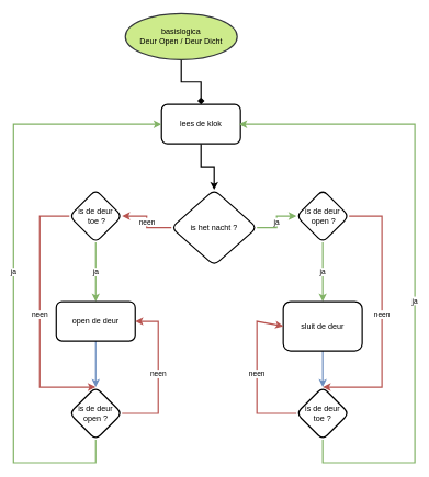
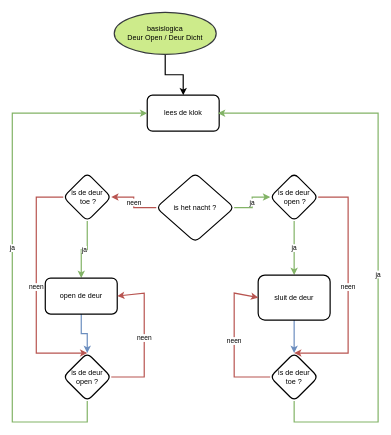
  <mxCell id="0" />
  <mxCell id="1" parent="0" />
- <mxCell id="2" value="" style="edgeStyle=orthogonalEdgeStyle;rounded=0;orthogonalLoop=1;jettySize=auto;html=1;strokeWidth=2;endArrow=diamond;" parent="1" source="3" target="5" edge="1"><mxGeometry relative="1" as="geometry" /></mxCell>
+ <mxCell id="2" value="" style="edgeStyle=orthogonalEdgeStyle;rounded=0;orthogonalLoop=1;jettySize=auto;html=1;strokeWidth=2;" parent="1" source="3" target="5" edge="1"><mxGeometry relative="1" as="geometry" /></mxCell>
  <mxCell id="3" value="basislogica&lt;br&gt;Deur Open / Deur Dicht" style="strokeWidth=2;html=1;shape=mxgraph.flowchart.start_2;whiteSpace=wrap;verticalAlign=middle;align=center;fillColor=#cdeb8b;strokeColor=#36393d;" parent="1" vertex="1"><mxGeometry x="190" y="20" width="170" height="70" as="geometry" /></mxCell>
- <mxCell id="4" value="" style="edgeStyle=orthogonalEdgeStyle;rounded=0;orthogonalLoop=1;jettySize=auto;html=1;strokeWidth=2;" parent="1" source="5" target="8" edge="1"><mxGeometry relative="1" as="geometry" /></mxCell>
  <mxCell id="5" value="lees de klok" style="rounded=1;whiteSpace=wrap;html=1;strokeWidth=2;" parent="1" vertex="1"><mxGeometry x="245" y="158" width="120" height="60" as="geometry" /></mxCell>
  <mxCell id="6" value="neen" style="edgeStyle=orthogonalEdgeStyle;rounded=0;orthogonalLoop=1;jettySize=auto;html=1;fillColor=#f8cecc;strokeColor=#b85450;strokeWidth=2;" parent="1" source="8" target="10" edge="1"><mxGeometry relative="1" as="geometry" /></mxCell>
  <mxCell id="7" value="ja" style="edgeStyle=orthogonalEdgeStyle;rounded=0;orthogonalLoop=1;jettySize=auto;html=1;fillColor=#d5e8d4;strokeColor=#82b366;strokeWidth=2;" parent="1" source="8" target="18" edge="1"><mxGeometry relative="1" as="geometry" /></mxCell>
  <mxCell id="8" value="is het nacht ?" style="rhombus;whiteSpace=wrap;html=1;rounded=1;strokeWidth=2;" parent="1" vertex="1"><mxGeometry x="260" y="288" width="130" height="115" as="geometry" /></mxCell>
  <mxCell id="9" value="ja" style="edgeStyle=orthogonalEdgeStyle;rounded=0;orthogonalLoop=1;jettySize=auto;html=1;fillColor=#d5e8d4;strokeColor=#82b366;strokeWidth=2;" parent="1" source="10" target="12" edge="1"><mxGeometry relative="1" as="geometry" /></mxCell>
  <mxCell id="10" value="is de deur&lt;br&gt;&amp;nbsp;toe ?" style="rhombus;whiteSpace=wrap;html=1;rounded=1;strokeWidth=2;" parent="1" vertex="1"><mxGeometry x="105" y="288" width="80" height="80" as="geometry" /></mxCell>
  <mxCell id="11" value="" style="edgeStyle=orthogonalEdgeStyle;rounded=0;orthogonalLoop=1;jettySize=auto;html=1;fillColor=#dae8fc;strokeColor=#6c8ebf;strokeWidth=2;" parent="1" source="12" target="13" edge="1"><mxGeometry relative="1" as="geometry" /></mxCell>
- <mxCell id="12" value="open de deur" style="rounded=1;whiteSpace=wrap;html=1;strokeWidth=2;" parent="1" vertex="1"><mxGeometry x="85" y="458" width="120" height="60" as="geometry" /></mxCell>
+ <mxCell id="12" value="open de deur" style="rounded=1;whiteSpace=wrap;html=1;strokeWidth=2;" parent="1" vertex="1"><mxGeometry x="75" y="463" width="120" height="60" as="geometry" /></mxCell>
  <mxCell id="13" value="is de deur&lt;br&gt;open ?" style="rhombus;whiteSpace=wrap;html=1;rounded=1;strokeWidth=2;" parent="1" vertex="1"><mxGeometry x="105" y="588" width="80" height="80" as="geometry" /></mxCell>
  <mxCell id="14" value="neen" style="endArrow=classic;html=1;rounded=0;entryX=1;entryY=0.5;entryDx=0;entryDy=0;exitX=1;exitY=0.5;exitDx=0;exitDy=0;fillColor=#f8cecc;strokeColor=#b85450;strokeWidth=2;" parent="1" source="13" target="12" edge="1"><mxGeometry width="50" height="50" relative="1" as="geometry"><mxPoint x="230" y="613" as="sourcePoint" /><mxPoint x="280" y="563" as="targetPoint" /><Array as="points"><mxPoint x="240" y="628" /><mxPoint x="240" y="488" /></Array></mxGeometry></mxCell>
  <mxCell id="15" value="ja" style="endArrow=classic;html=1;rounded=0;exitX=0.5;exitY=1;exitDx=0;exitDy=0;entryX=0;entryY=0.5;entryDx=0;entryDy=0;fillColor=#d5e8d4;strokeColor=#82b366;strokeWidth=2;" parent="1" source="13" target="5" edge="1"><mxGeometry width="50" height="50" relative="1" as="geometry"><mxPoint x="500" y="513" as="sourcePoint" /><mxPoint x="550" y="463" as="targetPoint" /><Array as="points"><mxPoint x="145" y="703" /><mxPoint x="90" y="703" /><mxPoint x="20" y="703" /><mxPoint x="20" y="188" /></Array></mxGeometry></mxCell>
  <mxCell id="16" value="neen" style="endArrow=classic;html=1;rounded=0;exitX=0;exitY=0.5;exitDx=0;exitDy=0;entryX=0.5;entryY=0;entryDx=0;entryDy=0;fillColor=#f8cecc;strokeColor=#b85450;strokeWidth=2;" parent="1" source="10" target="13" edge="1"><mxGeometry width="50" height="50" relative="1" as="geometry"><mxPoint x="260" y="393" as="sourcePoint" /><mxPoint x="310" y="343" as="targetPoint" /><Array as="points"><mxPoint x="60" y="328" /><mxPoint x="60" y="588" /></Array></mxGeometry></mxCell>
  <mxCell id="17" value="ja" style="edgeStyle=orthogonalEdgeStyle;rounded=0;orthogonalLoop=1;jettySize=auto;html=1;fillColor=#d5e8d4;strokeColor=#82b366;strokeWidth=2;" parent="1" source="18" target="20" edge="1"><mxGeometry relative="1" as="geometry" /></mxCell>
  <mxCell id="18" value="is de deur&lt;br&gt;&amp;nbsp;open ?" style="rhombus;whiteSpace=wrap;html=1;rounded=1;strokeWidth=2;" parent="1" vertex="1"><mxGeometry x="450" y="288" width="80" height="80" as="geometry" /></mxCell>
  <mxCell id="19" value="" style="edgeStyle=orthogonalEdgeStyle;rounded=0;orthogonalLoop=1;jettySize=auto;html=1;fillColor=#dae8fc;strokeColor=#6c8ebf;strokeWidth=2;" parent="1" source="20" target="21" edge="1"><mxGeometry relative="1" as="geometry" /></mxCell>
  <mxCell id="20" value="sluit de deur" style="rounded=1;whiteSpace=wrap;html=1;strokeWidth=2;" parent="1" vertex="1"><mxGeometry x="430" y="458" width="120" height="75" as="geometry" /></mxCell>
  <mxCell id="21" value="is de deur&lt;br&gt;toe ?" style="rhombus;whiteSpace=wrap;html=1;rounded=1;strokeWidth=2;" parent="1" vertex="1"><mxGeometry x="450" y="588" width="80" height="80" as="geometry" /></mxCell>
  <mxCell id="22" value="neen" style="endArrow=classic;html=1;rounded=0;exitX=0;exitY=0.5;exitDx=0;exitDy=0;entryX=0;entryY=0.5;entryDx=0;entryDy=0;fillColor=#f8cecc;strokeColor=#b85450;strokeWidth=2;" parent="1" source="21" target="20" edge="1"><mxGeometry width="50" height="50" relative="1" as="geometry"><mxPoint x="260" y="393" as="sourcePoint" /><mxPoint x="310" y="343" as="targetPoint" /><Array as="points"><mxPoint x="390" y="628" /><mxPoint x="390" y="488" /></Array></mxGeometry></mxCell>
  <mxCell id="23" value="neen" style="endArrow=classic;html=1;rounded=0;exitX=1;exitY=0.5;exitDx=0;exitDy=0;entryX=0.5;entryY=0;entryDx=0;entryDy=0;fillColor=#f8cecc;strokeColor=#b85450;strokeWidth=2;" parent="1" source="18" target="21" edge="1"><mxGeometry width="50" height="50" relative="1" as="geometry"><mxPoint x="260" y="393" as="sourcePoint" /><mxPoint x="310" y="343" as="targetPoint" /><Array as="points"><mxPoint x="580" y="328" /><mxPoint x="580" y="588" /></Array></mxGeometry></mxCell>
  <mxCell id="24" value="ja" style="endArrow=classic;html=1;rounded=0;exitX=0.5;exitY=1;exitDx=0;exitDy=0;entryX=1;entryY=0.5;entryDx=0;entryDy=0;fillColor=#d5e8d4;strokeColor=#82b366;strokeWidth=2;" parent="1" source="21" edge="1"><mxGeometry x="-0.118" width="50" height="50" relative="1" as="geometry"><mxPoint x="528" y="628" as="sourcePoint" /><mxPoint x="363" y="188" as="targetPoint" /><Array as="points"><mxPoint x="490" y="703" /><mxPoint x="630" y="703" /><mxPoint x="630" y="443" /><mxPoint x="630" y="188" /></Array><mxPoint y="1" as="offset" /></mxGeometry></mxCell>
